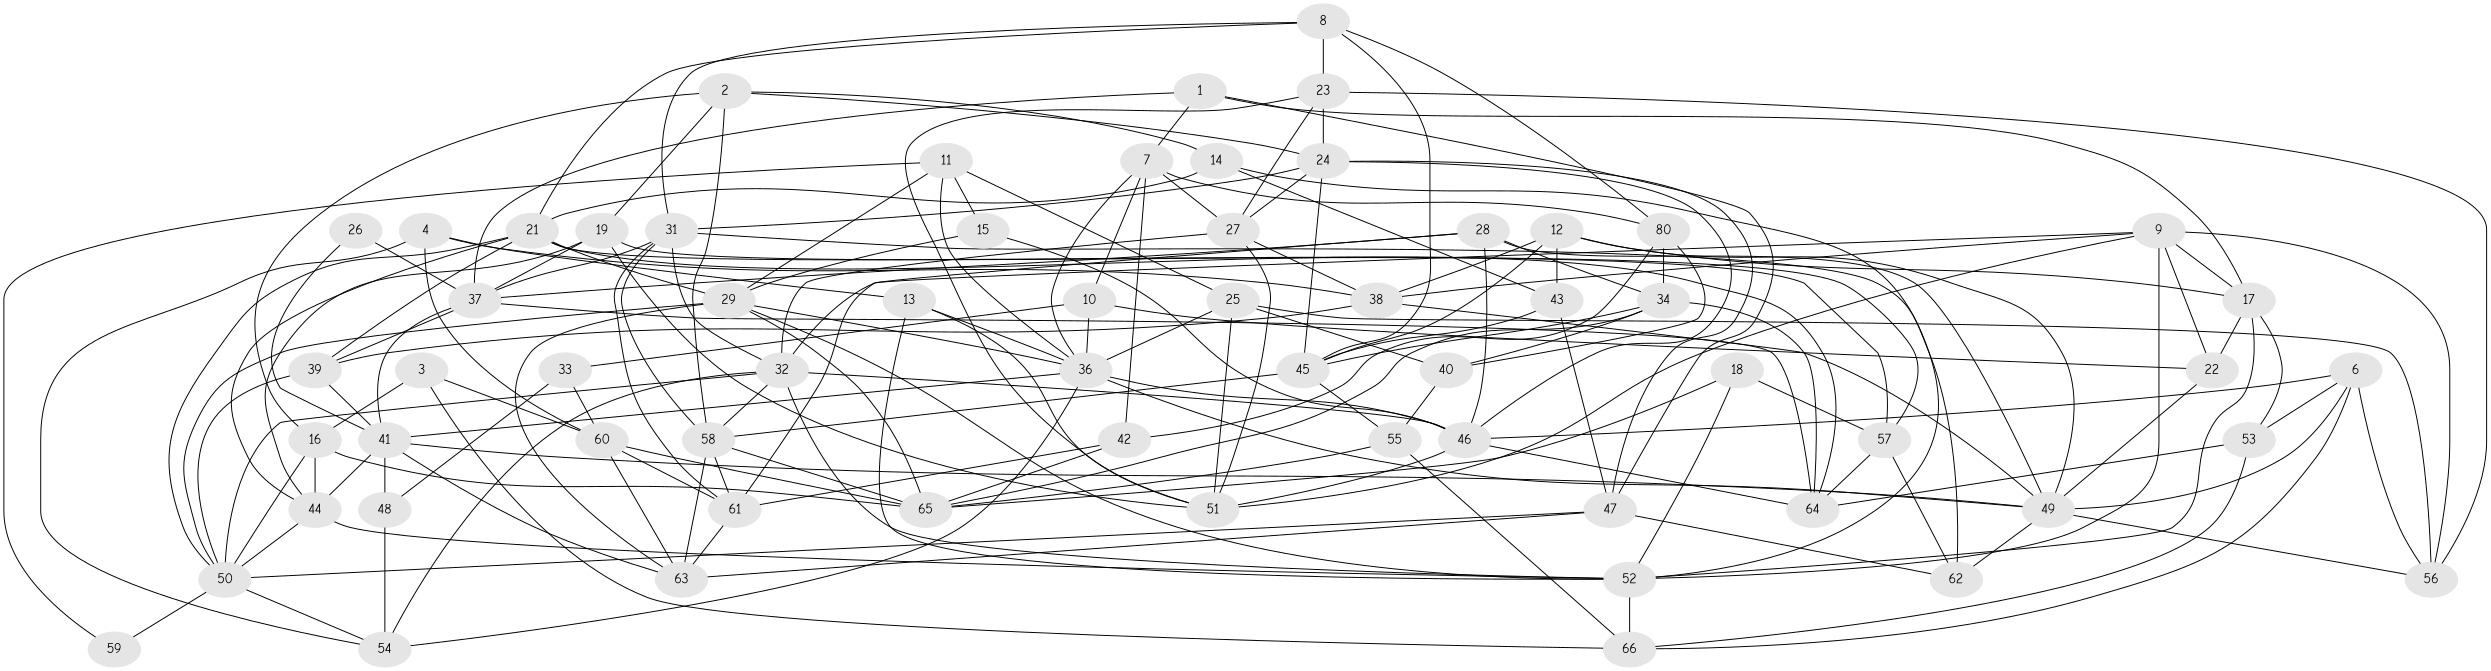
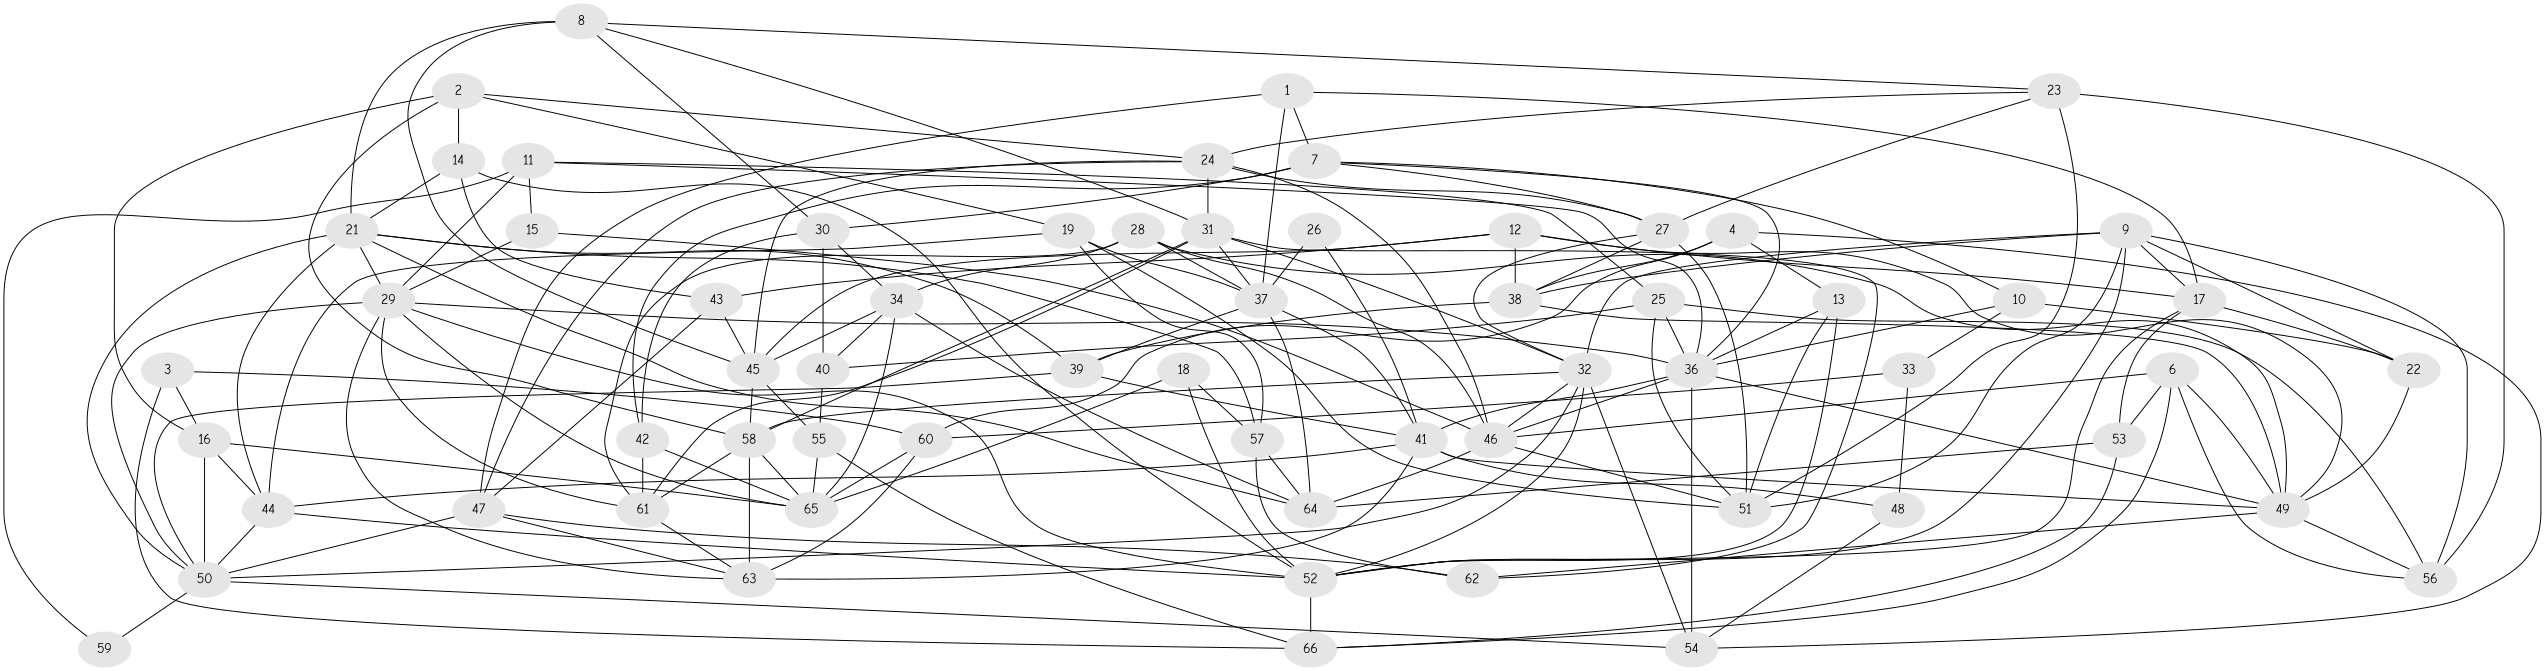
  graph {
    fontname="Comic Neue"
    node [color=gray90 fontname="Comic Neue" style=filled]
    edge [fontname="Comic Neue" weight=1.0]
    1
    7
    17
    37
    47
    10
    27
-   30 [label=80]
+   30
    36
    42
    53
    22
    52
    41
    39
    64
    50
    63
    62
    2
    14
    16
    19
    24
    58
    21
    43
    44
    65
    51
    57
    46
    31
    45
    61
    3
    60
    66
    4
    13
    38
    54
    49
    48
    6
    56
    33
    32
    40
    34
    8
    23
    29
    55
    9
    11
    15
    25
    59
    12
    18
    26
    28
    1 -- 7
    1 -- 17
    1 -- 37
    1 -- 47
    7 -- 10
    7 -- 27
    7 -- 30
    7 -- 36
    7 -- 42 [weight=2.0]
    17 -- 53
    17 -- 22
    17 -- 52
    37 -- 41 [weight=2.0]
    37 -- 39
    37 -- 64
    47 -- 50
    47 -- 63
    47 -- 62
    10 -- 36
    10 -- 22
    10 -- 33
    27 -- 51
    27 -- 38
    27 -- 32
    30 -- 42
    30 -- 40
    30 -- 34
    36 -- 41
    36 -- 46
    36 -- 54
    36 -- 49
    42 -- 65
    42 -- 61 [weight=2.0]
    53 -- 64
    53 -- 66
    22 -- 49
    52 -- 66
    41 -- 63
    41 -- 44
    41 -- 49
    41 -- 48 [weight=2.0]
    39 -- 41
    39 -- 50
    50 -- 54
    50 -- 59
    2 -- 14
    2 -- 16
    2 -- 19
    2 -- 24
    2 -- 58
    14 -- 52
    14 -- 21
    14 -- 43
    16 -- 50
    16 -- 44
    16 -- 65
    19 -- 37
    19 -- 44
    19 -- 51
    19 -- 57
    24 -- 47
    24 -- 27
    24 -- 46
    24 -- 31
    24 -- 45
    58 -- 63 [weight=2.0]
    58 -- 65
    58 -- 61
    21 -- 39
    21 -- 64
    21 -- 50
    21 -- 44
    21 -- 57
    21 -- 29
    43 -- 47
    43 -- 45
    44 -- 52
    44 -- 50
    57 -- 64
    57 -- 62
    46 -- 64
    46 -- 51
    31 -- 37
    31 -- 62
    31 -- 58
    31 -- 61
    31 -- 32
    45 -- 58
    45 -- 55
    61 -- 63
    3 -- 16
    3 -- 60
    3 -- 66
    60 -- 63
    60 -- 65
-   60 -- 61
+   29 -- 61
    4 -- 60
    4 -- 13
    4 -- 38
    4 -- 54
    13 -- 36
    13 -- 52
    13 -- 51
    38 -- 39
    38 -- 49
    49 -- 62
    49 -- 56
    48 -- 54
    6 -- 53
    6 -- 46
    6 -- 66
    6 -- 49
    6 -- 56
    33 -- 60
    33 -- 48
    32 -- 52
    32 -- 50
    32 -- 58
    32 -- 46
    32 -- 54
    40 -- 55
    34 -- 64
    34 -- 65
    34 -- 45
    34 -- 40
    8 -- 30
    8 -- 21
    8 -- 31
    8 -- 45
    8 -- 23
    23 -- 27
    23 -- 24
    23 -- 51
    23 -- 56 [weight=2.0]
    29 -- 36 [weight=2.0]
    29 -- 52
    29 -- 50
    29 -- 63
    29 -- 65
    55 -- 65
    55 -- 66
    9 -- 17
    9 -- 22
    9 -- 52
    9 -- 51
    9 -- 38
    9 -- 56
    9 -- 32
    11 -- 36
    11 -- 29
    11 -- 15
    11 -- 25
    11 -- 59
    15 -- 46
    15 -- 29
    25 -- 36 [weight=2.0]
    25 -- 51
    25 -- 56
    25 -- 40
    12 -- 17
    12 -- 43
    12 -- 45
    12 -- 38
    12 -- 49
    18 -- 52
    18 -- 65
    18 -- 57
    26 -- 37 [weight=3.0]
    26 -- 41
    28 -- 37
    28 -- 46
    28 -- 61
    28 -- 49
    28 -- 34
  }
